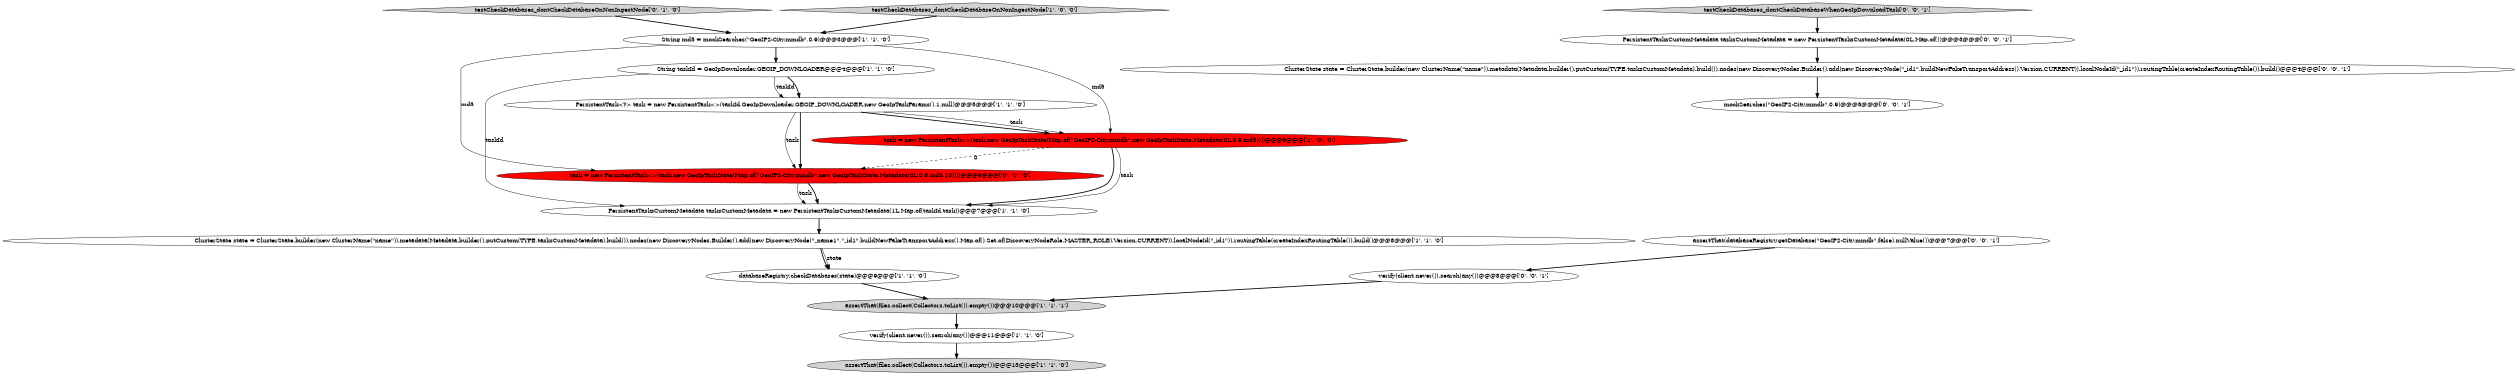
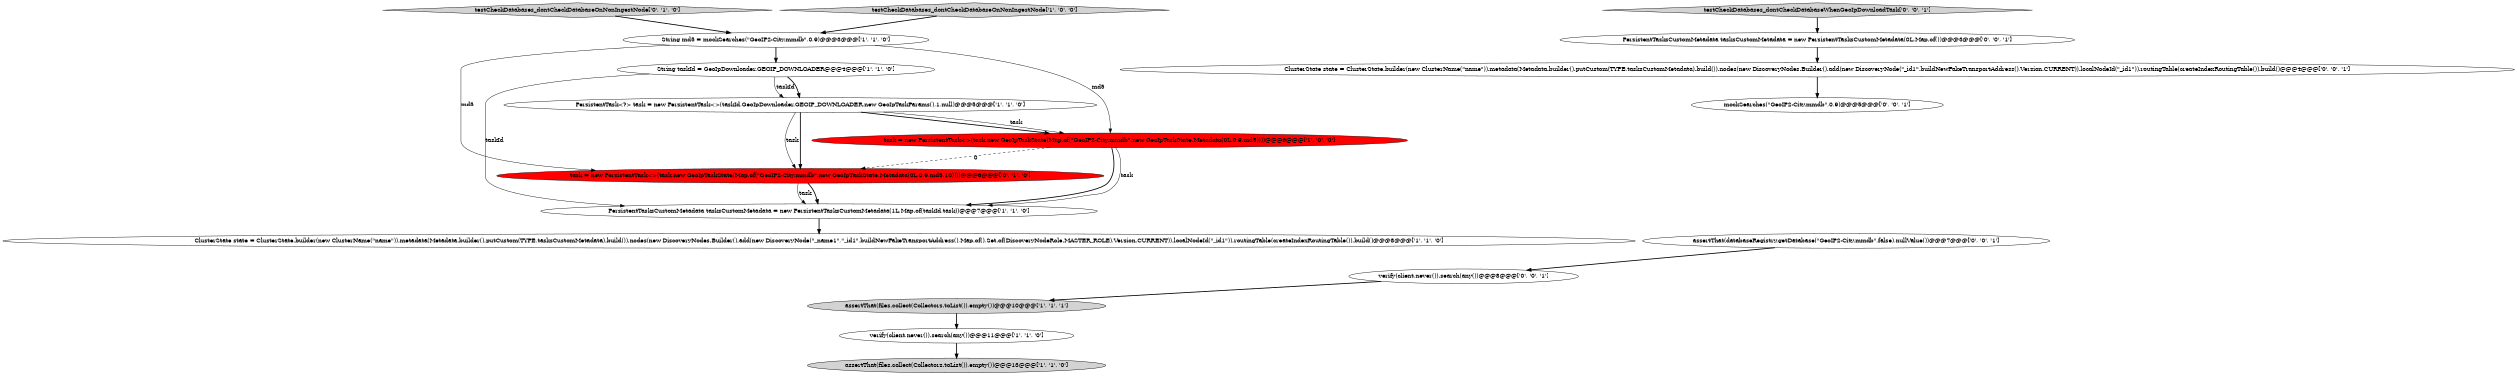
  digraph {
    node [fillcolor=white shape=ellipse style=filled]
    edge [style=bold]
    n1 [fillcolor=lightgray label="assertThat(files.collect(Collectors.toList()),empty())@@@10@@@['1', '1', '1']"]
    n2 [label="verify(client,never()).search(any())@@@11@@@['1', '1', '0']"]
    n3 [fillcolor=lightgray label="assertThat(files.collect(Collectors.toList()),empty())@@@13@@@['1', '1', '0']"]
    n4 [label="PersistentTasksCustomMetadata tasksCustomMetadata = new PersistentTasksCustomMetadata(1L,Map.of(taskId,task))@@@7@@@['1', '1', '0']"]
    n5 [label="ClusterState state = ClusterState.builder(new ClusterName(\"name\")).metadata(Metadata.builder().putCustom(TYPE,tasksCustomMetadata).build()).nodes(new DiscoveryNodes.Builder().add(new DiscoveryNode(\"_name1\",\"_id1\",buildNewFakeTransportAddress(),Map.of(),Set.of(DiscoveryNodeRole.MASTER_ROLE),Version.CURRENT)).localNodeId(\"_id1\")).routingTable(createIndexRoutingTable()).build()@@@8@@@['1', '1', '0']"]
-   n6 [label="databaseRegistry.checkDatabases(state)@@@9@@@['1', '1', '0']"]
    n7 [fillcolor=lightgray label="testCheckDatabases_dontCheckDatabaseOnNonIngestNode['0', '1', '0']" shape=diamond]
    n8 [label="String md5 = mockSearches(\"GeoIP2-City.mmdb\",0,9)@@@3@@@['1', '1', '0']"]
    n9 [fillcolor=red label="task = new PersistentTask<>(task,new GeoIpTaskState(Map.of(\"GeoIP2-City.mmdb\",new GeoIpTaskState.Metadata(0L,0,9,md5,10))))@@@6@@@['0', '1', '0']"]
    n10 [fillcolor=red label="task = new PersistentTask<>(task,new GeoIpTaskState(Map.of(\"GeoIP2-City.mmdb\",new GeoIpTaskState.Metadata(0L,0,9,md5))))@@@6@@@['1', '0', '0']"]
    n11 [label="String taskId = GeoIpDownloader.GEOIP_DOWNLOADER@@@4@@@['1', '1', '0']"]
    n12 [label="PersistentTask<?> task = new PersistentTask<>(taskId,GeoIpDownloader.GEOIP_DOWNLOADER,new GeoIpTaskParams(),1,null)@@@5@@@['1', '1', '0']"]
    n13 [label="ClusterState state = ClusterState.builder(new ClusterName(\"name\")).metadata(Metadata.builder().putCustom(TYPE,tasksCustomMetadata).build()).nodes(new DiscoveryNodes.Builder().add(new DiscoveryNode(\"_id1\",buildNewFakeTransportAddress(),Version.CURRENT)).localNodeId(\"_id1\")).routingTable(createIndexRoutingTable()).build()@@@4@@@['0', '0', '1']"]
    n14 [label="mockSearches(\"GeoIP2-City.mmdb\",0,9)@@@5@@@['0', '0', '1']"]
    n15 [label="verify(client,never()).search(any())@@@8@@@['0', '0', '1']"]
    n16 [fillcolor=lightgray label="testCheckDatabases_dontCheckDatabaseOnNonIngestNode['1', '0', '0']" shape=diamond]
    n17 [fillcolor=lightgray label="testCheckDatabases_dontCheckDatabaseWhenGeoIpDownloadTask['0', '0', '1']" shape=diamond]
    n18 [label="PersistentTasksCustomMetadata tasksCustomMetadata = new PersistentTasksCustomMetadata(0L,Map.of())@@@3@@@['0', '0', '1']"]
    n19 [label="assertThat(databaseRegistry.getDatabase(\"GeoIP2-City.mmdb\",false),nullValue())@@@7@@@['0', '0', '1']"]
    n1 -> n2
    n2 -> n3
    n4 -> n5
-   n5 -> n6
-   n5 -> n6 [label=state style=solid]
-   n6 -> n1
    n7 -> n8
    n8 -> n9 [label=md5 style=solid]
    n8 -> n10 [label=md5 style=solid]
    n8 -> n11
    n9 -> n4
    n9 -> n4 [label=task style=solid]
    n10 -> n4
    n10 -> n4 [label=task style=solid]
    n10 -> n9 [label=0 style=dashed]
    n11 -> n4 [label=taskId style=solid]
    n11 -> n12 [label=taskId style=solid]
    n11 -> n12
    n12 -> n9
    n12 -> n9 [label=task style=solid]
    n12 -> n10
    n12 -> n10 [label=task style=solid]
    n13 -> n14
    n15 -> n1
    n16 -> n8
    n17 -> n18
    n18 -> n13
    n19 -> n15
  }
